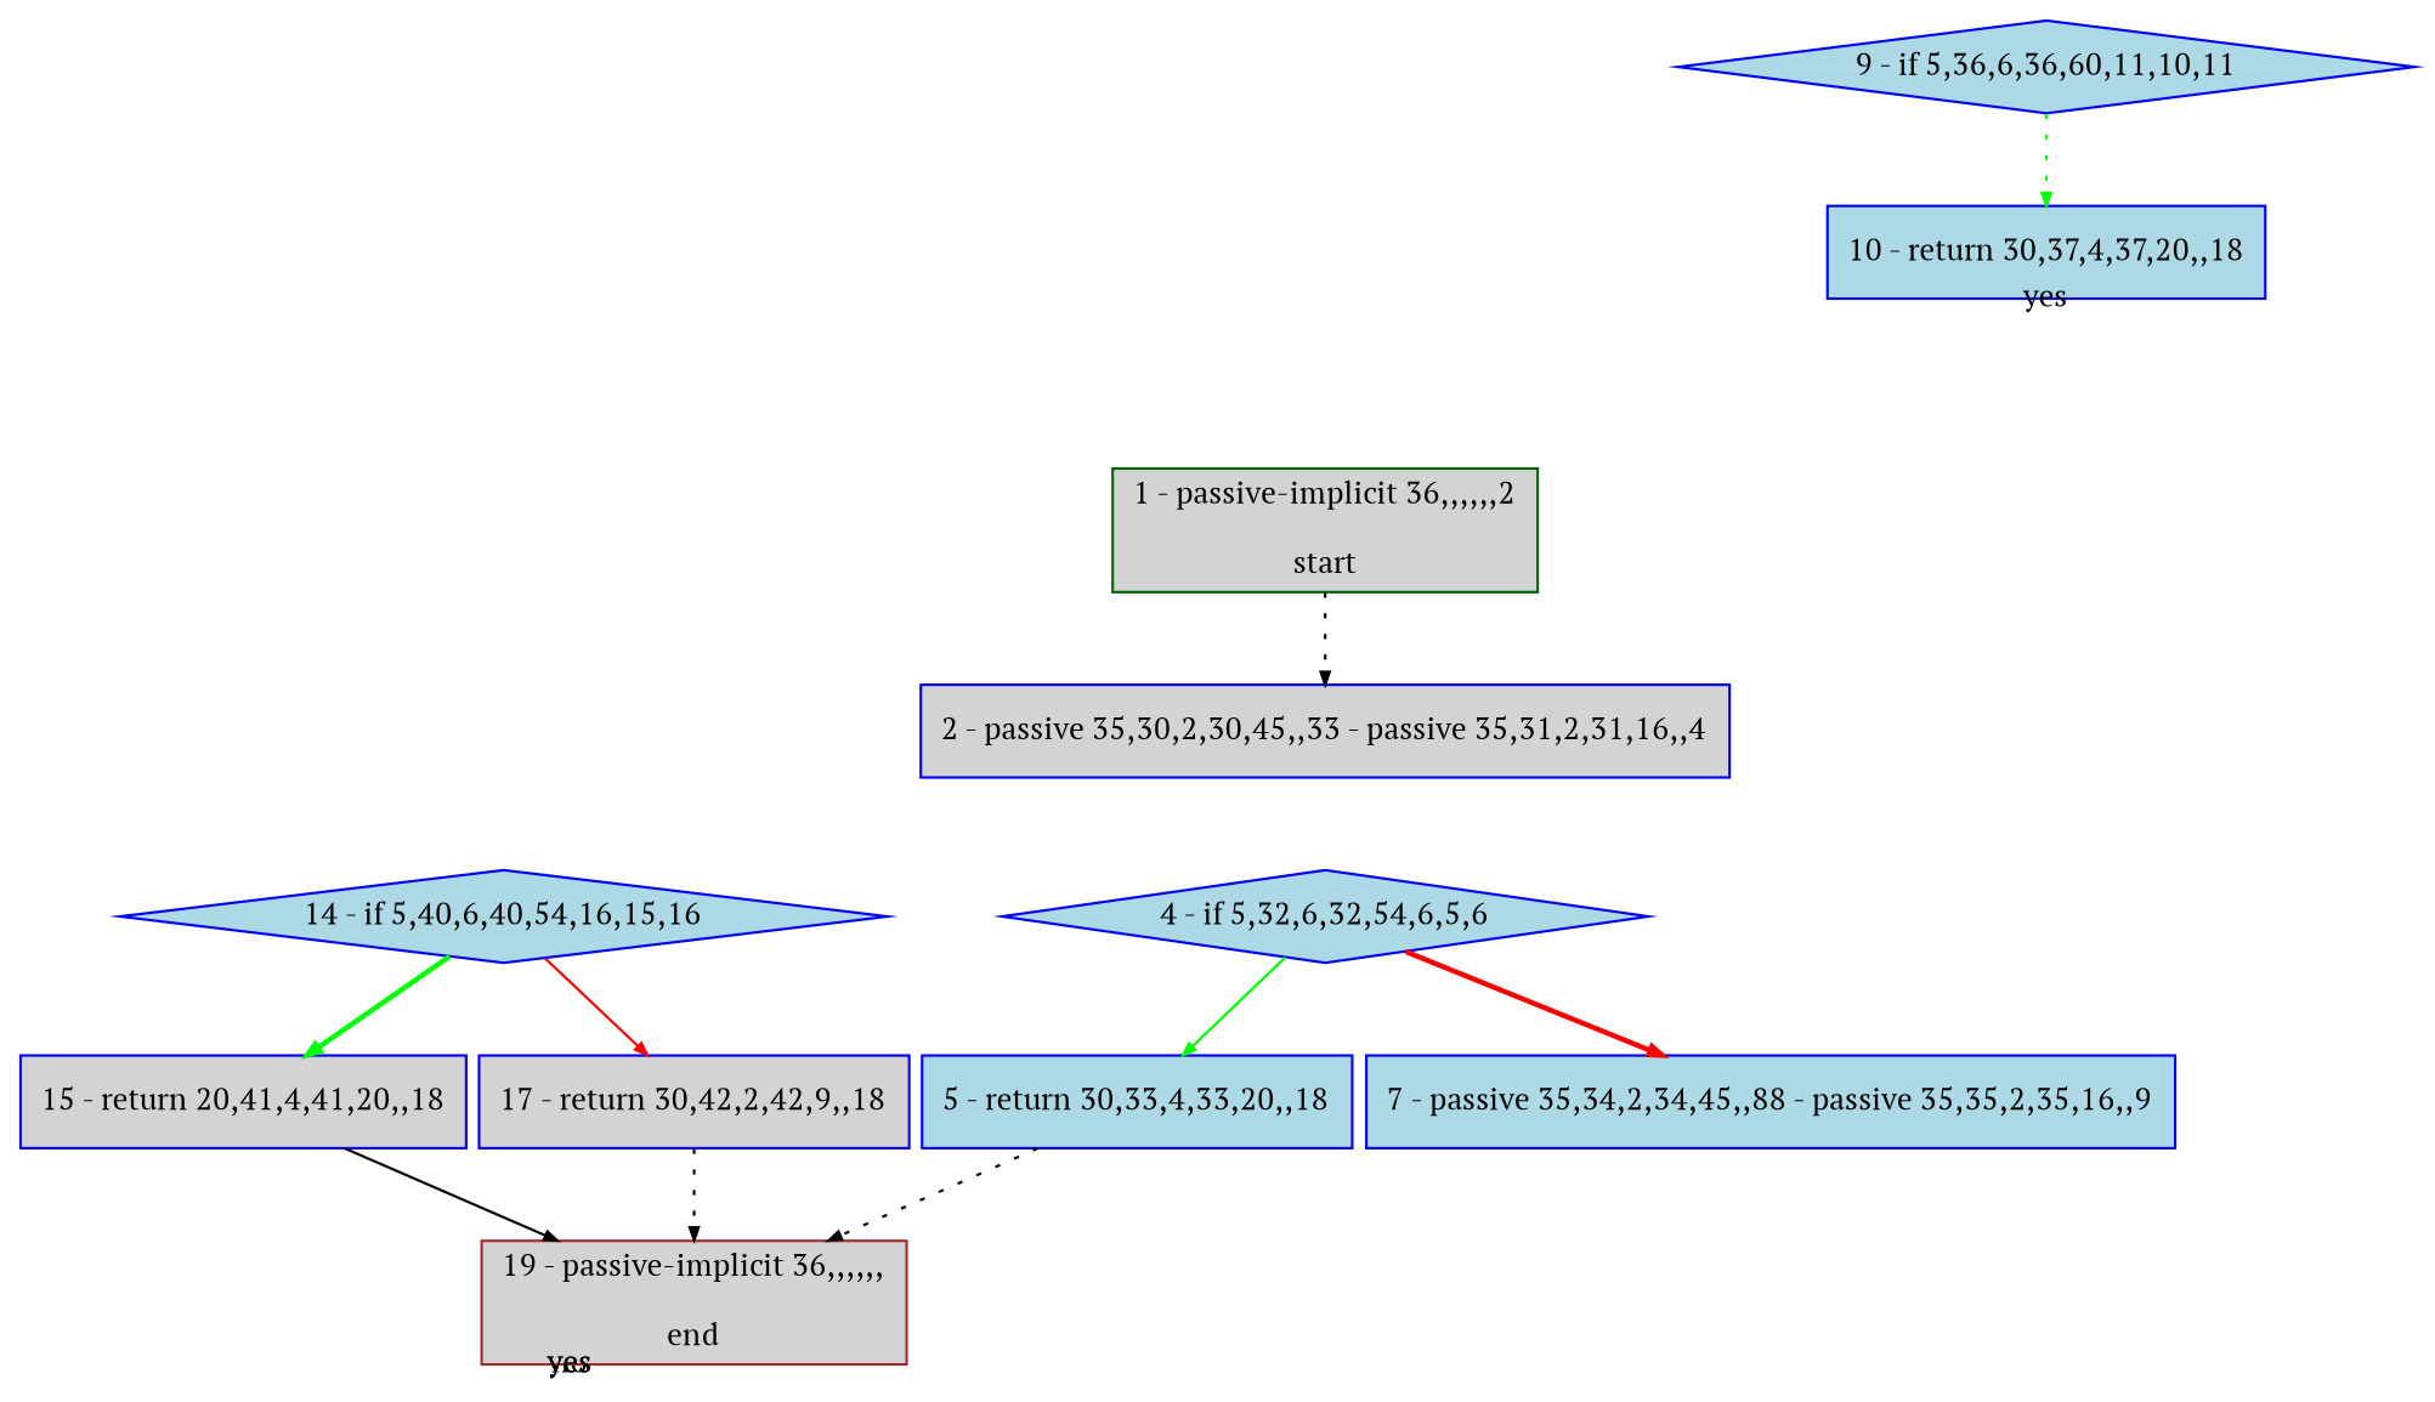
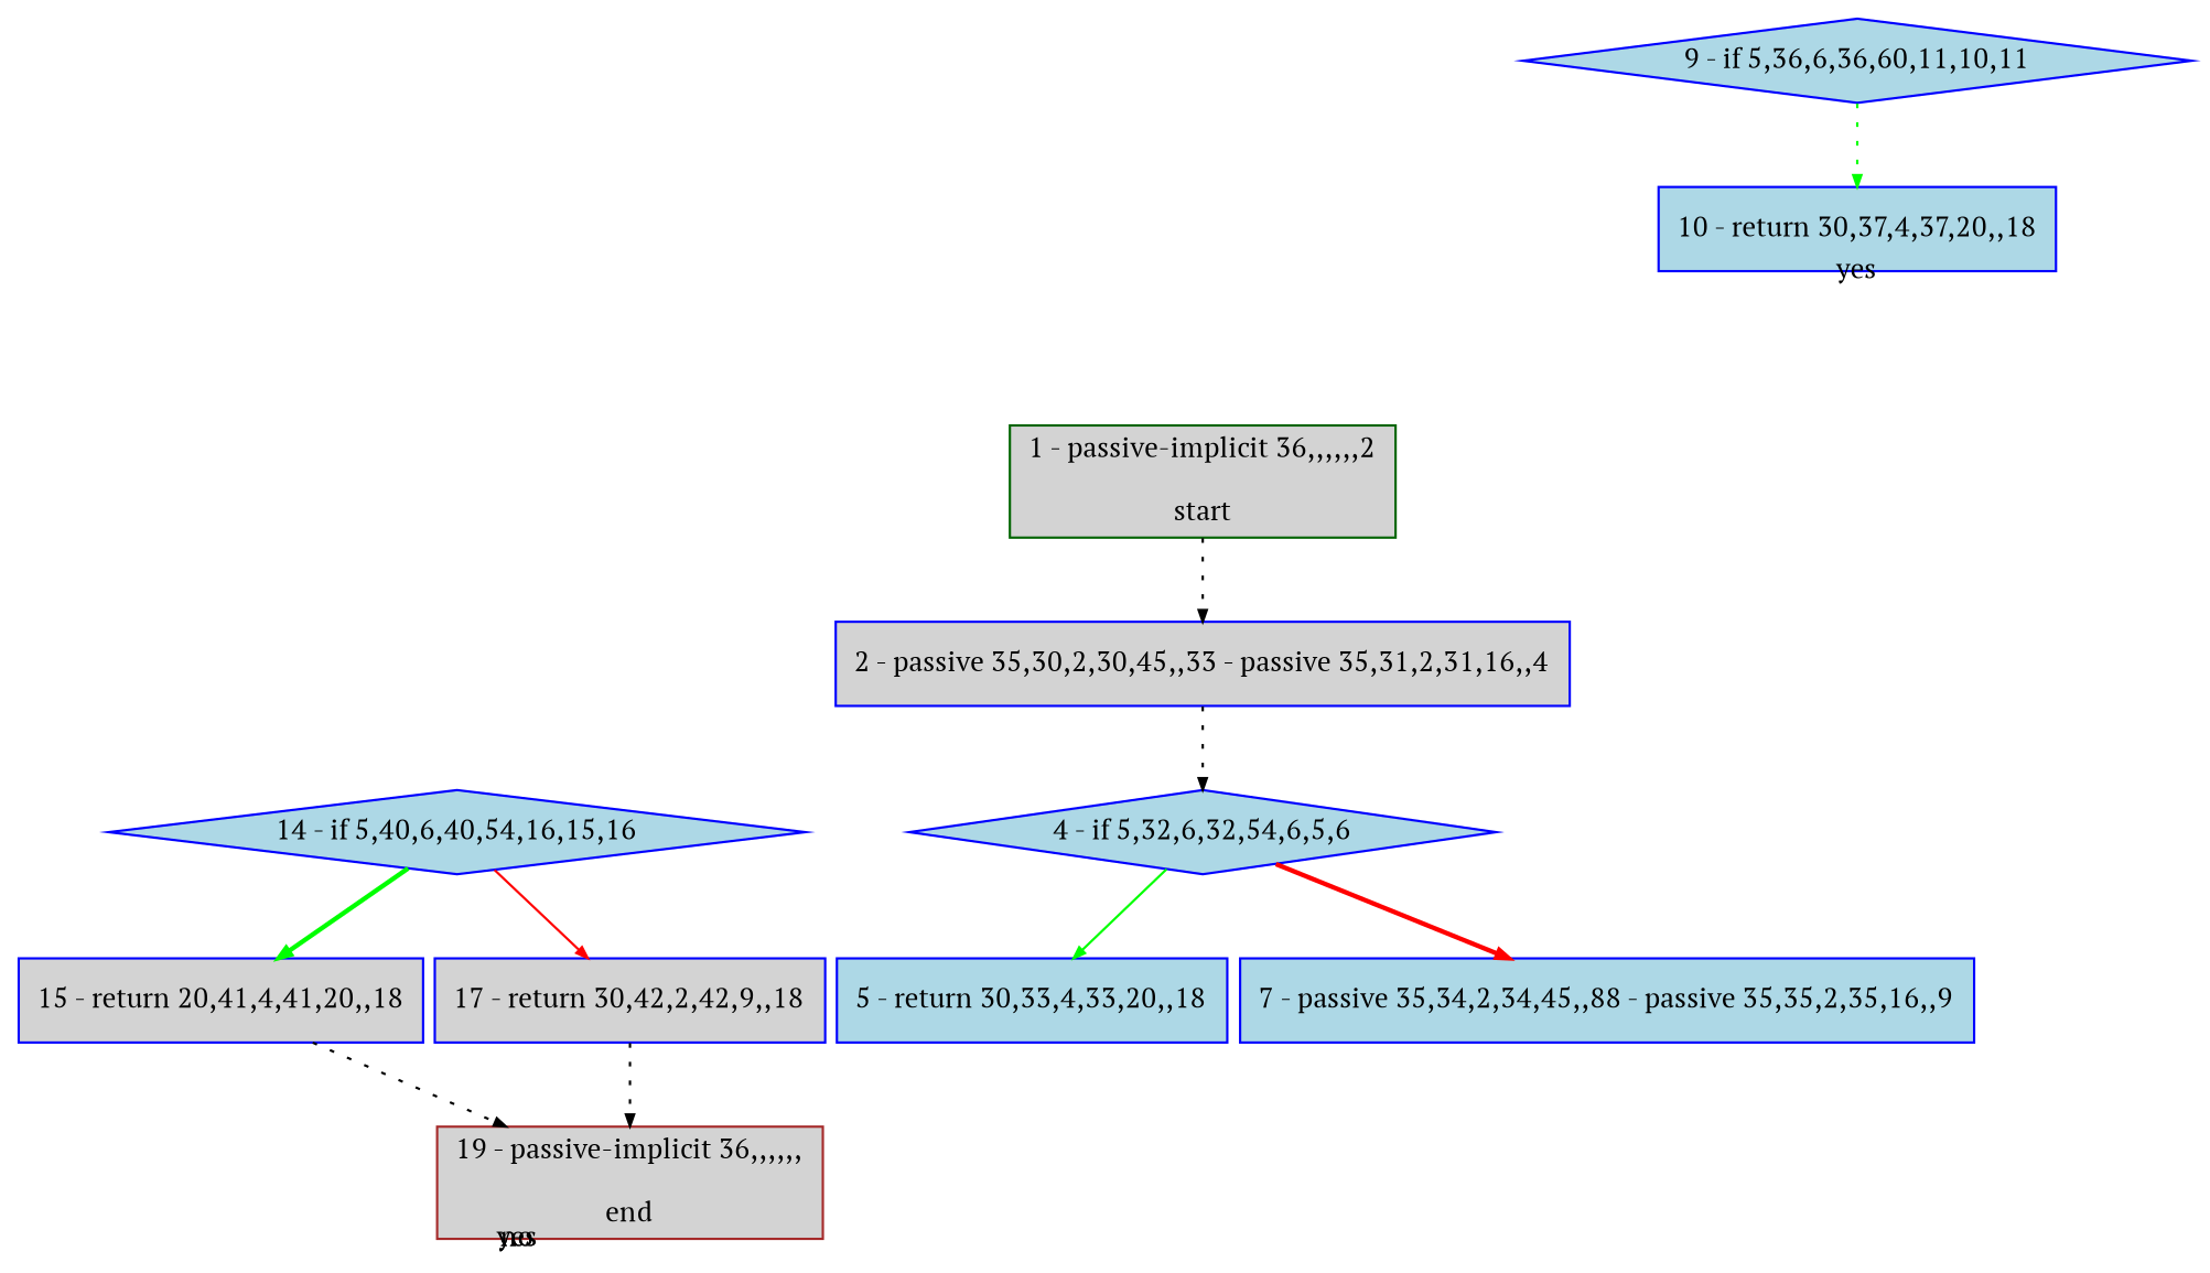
  digraph {
    bgcolor=white
    compound=true
    fillcolor="#FFFFCC"
    fontname="PT Serif"
    fontsize=12
    pack=true
    packmode=clust
    style="rounded,filled"
    node [color="#0000ff" compound=true fillcolor=lightblue fixedsize=false fontname="PT Serif" fontsize=12 node_initialized=no shape=box style=filled]
    edge [arrowhead=normal arrowsize=0.5 arrowtail=none color="#000000" compound=true dir=forward fontcolor=black fontname="PT Serif" fontsize=12 style=dotted]
    n1 [fillcolor=lightgrey label="2 - passive 35,30,2,30,45,,33 - passive 35,31,2,31,16,,4"]
    n2 [label="4 - if 5,32,6,32,54,6,5,6" shape=diamond]
    n3 [label="5 - return 30,33,4,33,20,,18"]
    n4 [label="7 - passive 35,34,2,34,45,,88 - passive 35,35,2,35,16,,9"]
    n5 [color="#006400" fillcolor=lightgrey label="1 - passive-implicit 36,,,,,,2\n\nstart"]
    n6 [color="#a52a2a" fillcolor=lightgrey label="19 - passive-implicit 36,,,,,,\n\nend"]
    n7 [label="9 - if 5,36,6,36,60,11,10,11" shape=diamond]
    n8 [label="10 - return 30,37,4,37,20,,18"]
    n9 [label="14 - if 5,40,6,40,54,16,15,16" shape=diamond]
    n10 [fillcolor=lightgrey label="15 - return 20,41,4,41,20,,18"]
    n11 [fillcolor=lightgrey label="17 - return 30,42,2,42,9,,18"]
+   n1 -> n2
    n2 -> n3 [color="#00ff00" label=yes style=solid]
    n2 -> n4 [color="#ff0000" label=no style=bold]
-   n3 -> n6
    n5 -> n1
    n7 -> n8 [color="#00ff00" label=yes]
-   n9 -> n10 [color="#00ff00" label=yes style=bold]
+   n9 -> n10 [color="#00ff00" label=no style=bold]
    n9 -> n11 [color="#ff0000" label=yes style=solid]
-   n10 -> n6 [style=solid]
+   n10 -> n6
    n11 -> n6
  }
